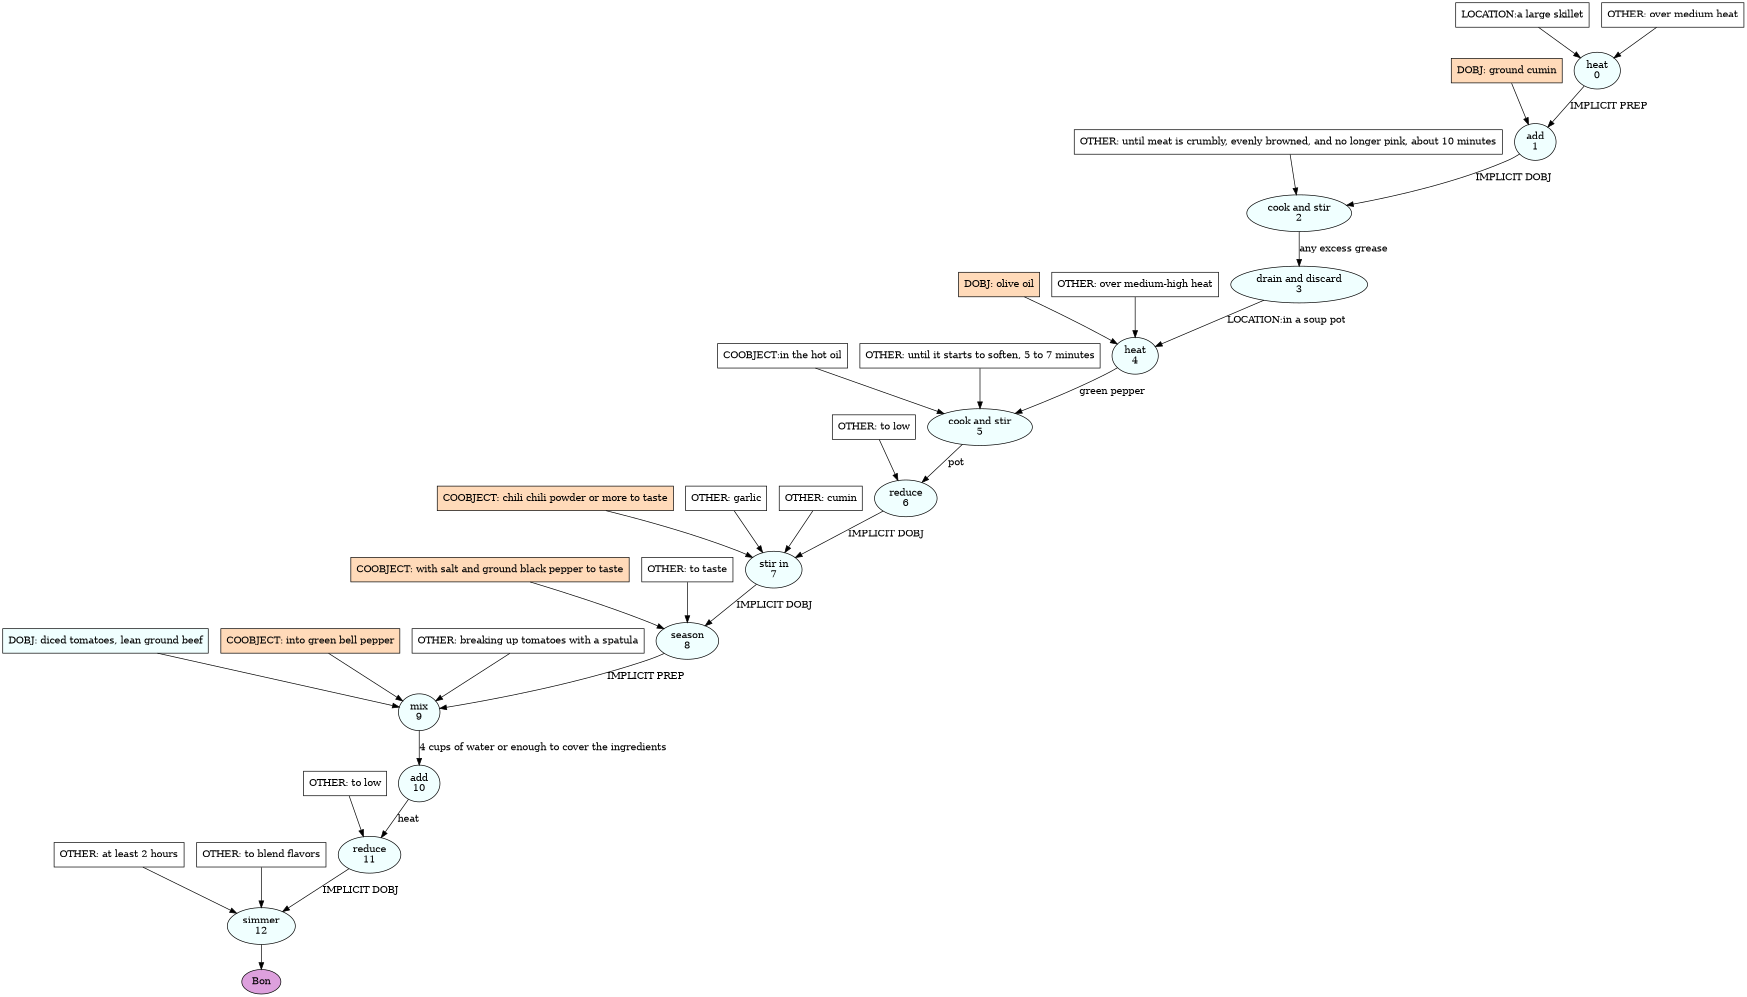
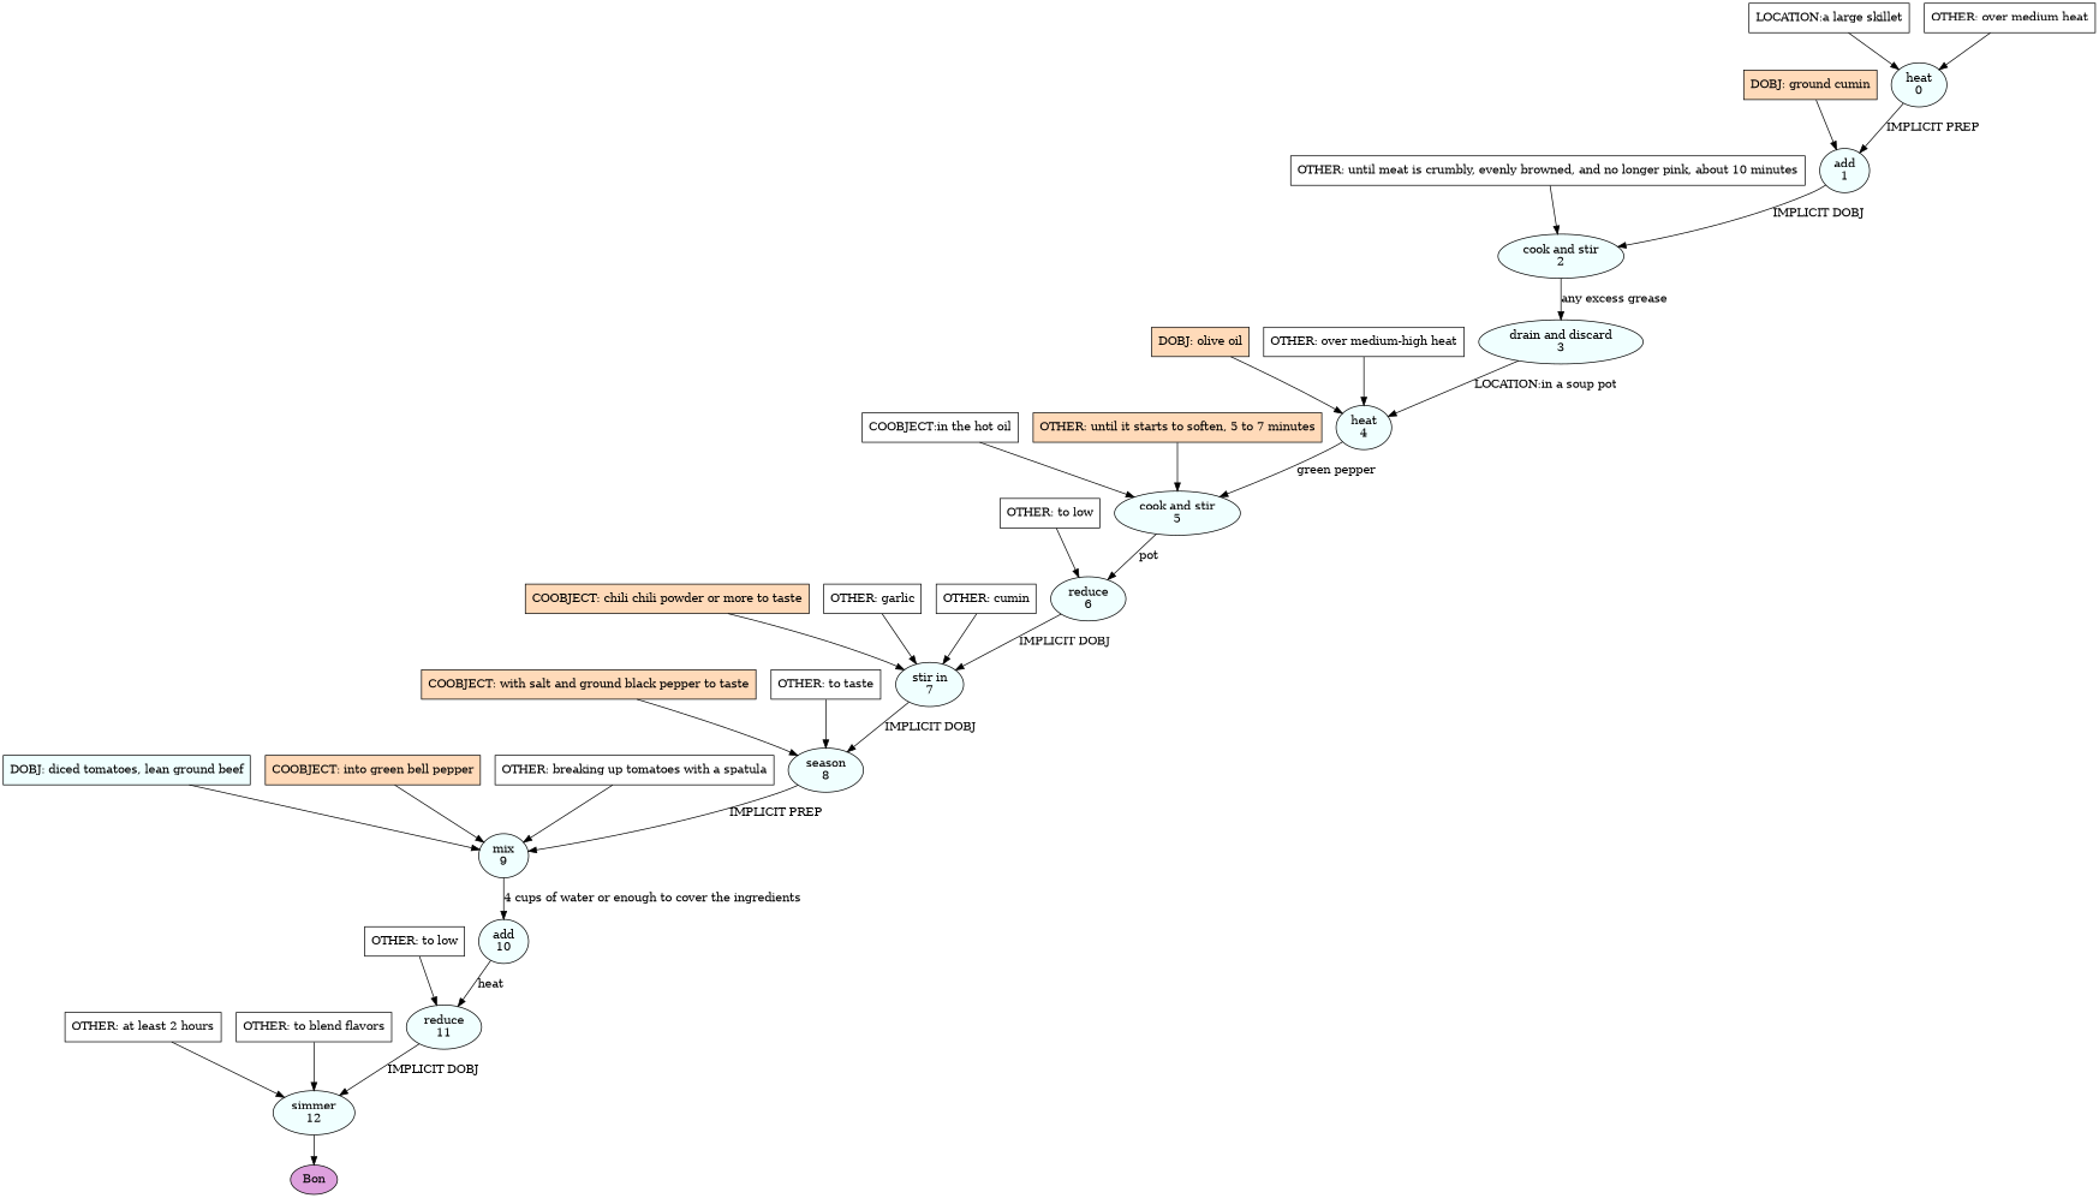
  digraph {
    node [fillcolor=azure shape=box style=filled]
    n1 [label="heat\n0" shape=oval]
    n2 [label="add\n1" shape=oval]
    n3 [label="cook and stir\n2" shape=oval]
    n4 [label="drain and discard\n3" shape=oval]
    n5 [label="heat\n4" shape=oval]
    n6 [label="cook and stir\n5" shape=oval]
    n7 [label="reduce\n6" shape=oval]
    n8 [label="stir in\n7" shape=oval]
    n9 [label="season\n8" shape=oval]
    n10 [label="mix\n9" shape=oval]
    n11 [label="add\n10" shape=oval]
    n12 [label="reduce\n11" shape=oval]
    n13 [label="simmer\n12" shape=oval]
    n14 [fillcolor=plum label=Bon shape=oval]
    n15 [fillcolor=white label="LOCATION:a large skillet"]
    n16 [fillcolor=white label="OTHER: over medium heat"]
    n17 [fillcolor=peachpuff label="DOBJ: ground cumin"]
    n18 [fillcolor=white label="OTHER: until meat is crumbly, evenly browned, and no longer pink, about 10 minutes"]
    n19 [fillcolor=peachpuff label="DOBJ: olive oil"]
    n20 [fillcolor=white label="OTHER: over medium-high heat"]
    n21 [fillcolor=white label="COOBJECT:in the hot oil"]
-   n22 [fillcolor=white label="OTHER: until it starts to soften, 5 to 7 minutes"]
+   n22 [fillcolor=peachpuff label="OTHER: until it starts to soften, 5 to 7 minutes"]
    n23 [fillcolor=white label="OTHER: to low"]
    n24 [fillcolor=peachpuff label="COOBJECT: chili chili powder or more to taste"]
    n25 [fillcolor=white label="OTHER: garlic"]
    n26 [fillcolor=white label="OTHER: cumin"]
    n27 [fillcolor=peachpuff label="COOBJECT: with salt and ground black pepper to taste"]
    n28 [fillcolor=white label="OTHER: to taste"]
    n29 [label="DOBJ: diced tomatoes, lean ground beef"]
    n30 [fillcolor=peachpuff label="COOBJECT: into green bell pepper"]
    n31 [fillcolor=white label="OTHER: breaking up tomatoes with a spatula"]
    n32 [fillcolor=white label="OTHER: to low"]
    n33 [fillcolor=white label="OTHER: at least 2 hours"]
    n34 [fillcolor=white label="OTHER: to blend flavors"]
    n1 -> n2 [label="IMPLICIT PREP"]
    n2 -> n3 [label="IMPLICIT DOBJ"]
    n3 -> n4 [label="any excess grease"]
    n4 -> n5 [label="LOCATION:in a soup pot"]
    n5 -> n6 [label="green pepper"]
    n6 -> n7 [label=pot]
    n7 -> n8 [label="IMPLICIT DOBJ"]
    n8 -> n9 [label="IMPLICIT DOBJ"]
    n9 -> n10 [label="IMPLICIT PREP"]
    n10 -> n11 [label="4 cups of water or enough to cover the ingredients"]
    n11 -> n12 [label=heat]
    n12 -> n13 [label="IMPLICIT DOBJ"]
    n13 -> n14
    n15 -> n1
    n16 -> n1
    n17 -> n2
    n18 -> n3
    n19 -> n5
    n20 -> n5
    n21 -> n6
    n22 -> n6
    n23 -> n7
    n24 -> n8
    n25 -> n8
    n26 -> n8
    n27 -> n9
    n28 -> n9
    n29 -> n10
    n30 -> n10
    n31 -> n10
    n32 -> n12
    n33 -> n13
    n34 -> n13
  }
